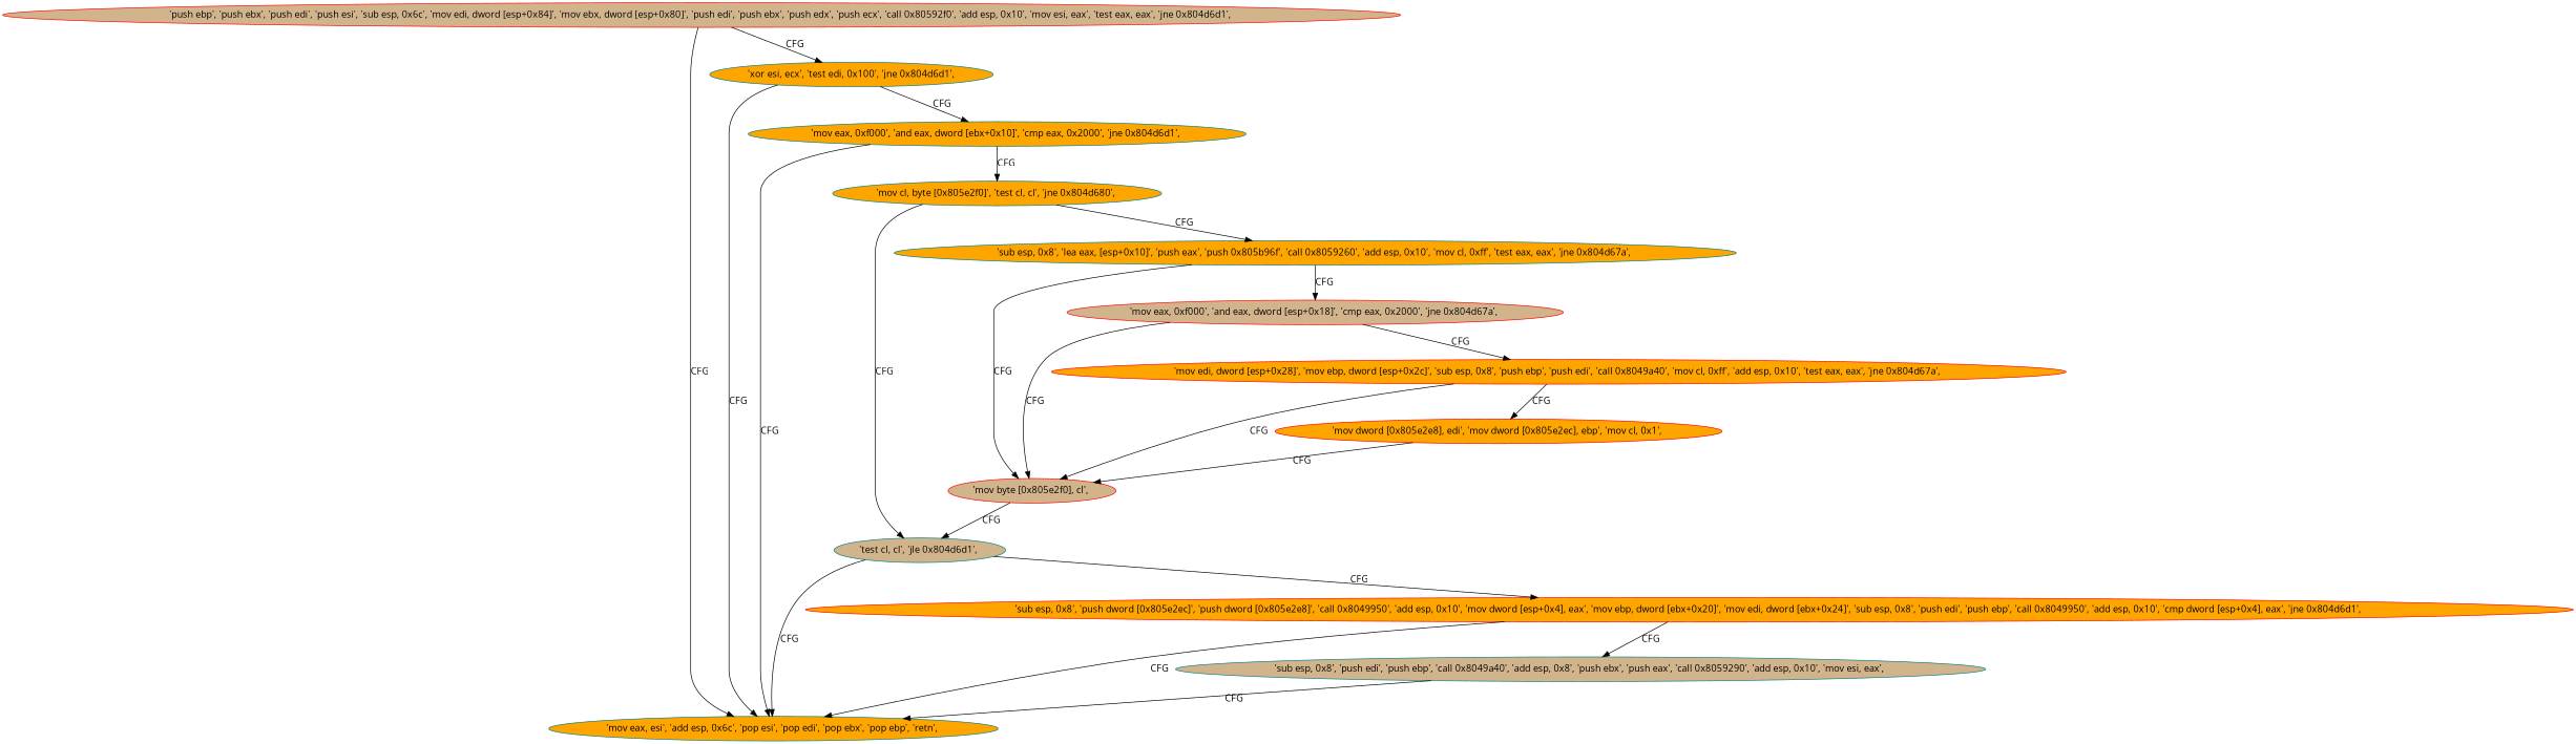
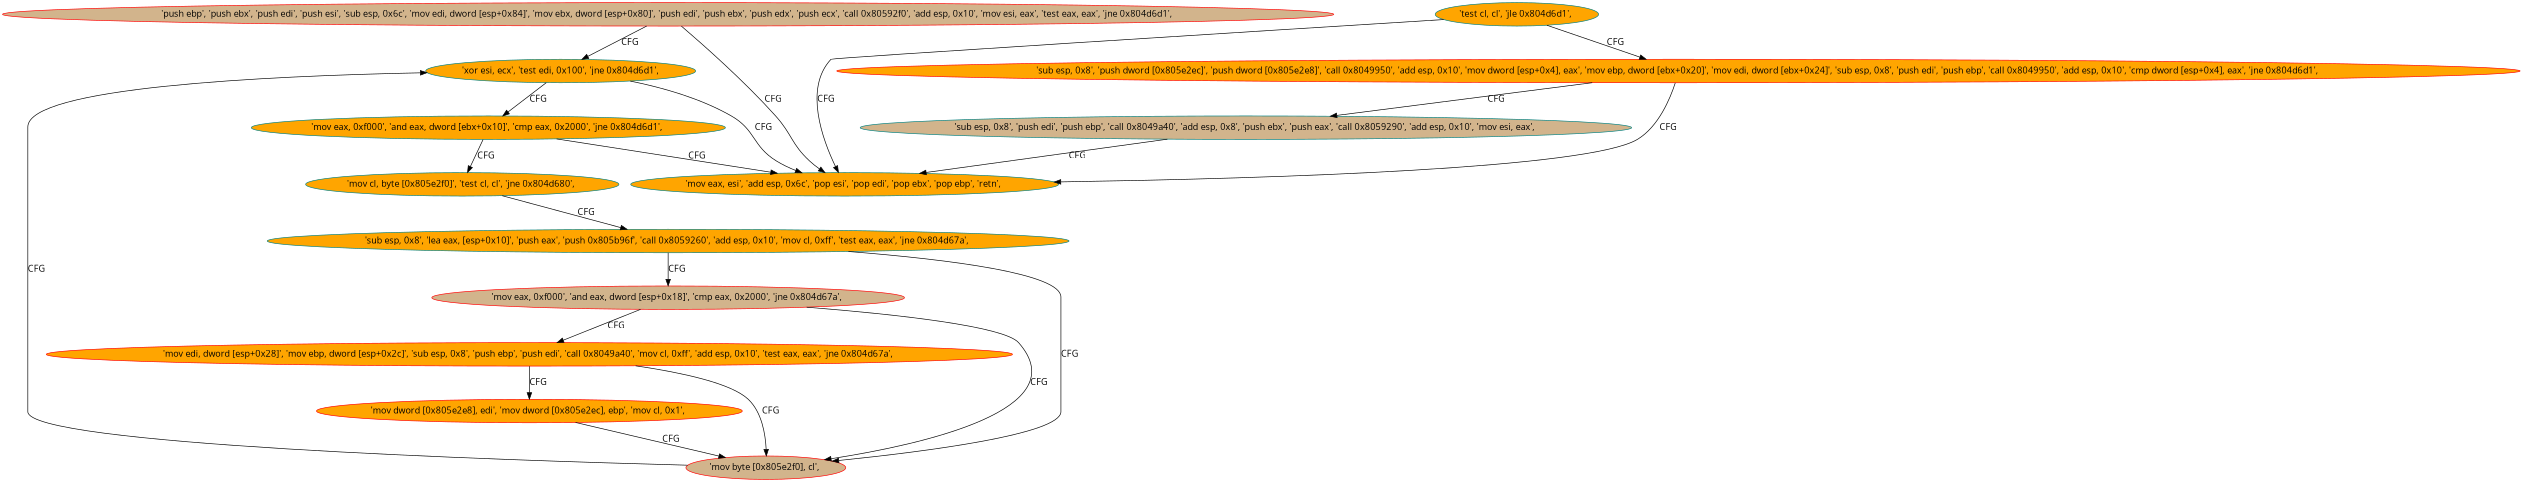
  digraph {
    fontname="Open Sans"
    node [color=teal fillcolor=orange fontname="Open Sans" style=filled]
    edge [fontname="Open Sans"]
    n1 [color=red fillcolor=tan label="'push ebp', 'push ebx', 'push edi', 'push esi', 'sub esp, 0x6c', 'mov edi, dword [esp+0x84]', 'mov ebx, dword [esp+0x80]', 'push edi', 'push ebx', 'push edx', 'push ecx', 'call 0x80592f0', 'add esp, 0x10', 'mov esi, eax', 'test eax, eax', 'jne 0x804d6d1', "]
    n2 [label="'mov eax, esi', 'add esp, 0x6c', 'pop esi', 'pop edi', 'pop ebx', 'pop ebp', 'retn', "]
    n3 [label="'xor esi, ecx', 'test edi, 0x100', 'jne 0x804d6d1',"]
    n4 [label="'mov eax, 0xf000', 'and eax, dword [ebx+0x10]', 'cmp eax, 0x2000', 'jne 0x804d6d1', "]
    n5 [label="'mov cl, byte [0x805e2f0]', 'test cl, cl', 'jne 0x804d680', "]
-   n6 [fillcolor=tan label="'test cl, cl', 'jle 0x804d6d1', "]
+   n6 [label="'test cl, cl', 'jle 0x804d6d1', "]
    n7 [label="'sub esp, 0x8', 'lea eax, [esp+0x10]', 'push eax', 'push 0x805b96f', 'call 0x8059260', 'add esp, 0x10', 'mov cl, 0xff', 'test eax, eax', 'jne 0x804d67a', "]
    n8 [color=red label="'sub esp, 0x8', 'push dword [0x805e2ec]', 'push dword [0x805e2e8]', 'call 0x8049950', 'add esp, 0x10', 'mov dword [esp+0x4], eax', 'mov ebp, dword [ebx+0x20]', 'mov edi, dword [ebx+0x24]', 'sub esp, 0x8', 'push edi', 'push ebp', 'call 0x8049950', 'add esp, 0x10', 'cmp dword [esp+0x4], eax', 'jne 0x804d6d1', "]
    n9 [color=red fillcolor=tan label="'mov byte [0x805e2f0], cl', "]
    n10 [color=red fillcolor=tan label="'mov eax, 0xf000', 'and eax, dword [esp+0x18]', 'cmp eax, 0x2000', 'jne 0x804d67a', "]
    n11 [fillcolor=tan label="'sub esp, 0x8', 'push edi', 'push ebp', 'call 0x8049a40', 'add esp, 0x8', 'push ebx', 'push eax', 'call 0x8059290', 'add esp, 0x10', 'mov esi, eax', "]
    n12 [color=red label="'mov edi, dword [esp+0x28]', 'mov ebp, dword [esp+0x2c]', 'sub esp, 0x8', 'push ebp', 'push edi', 'call 0x8049a40', 'mov cl, 0xff', 'add esp, 0x10', 'test eax, eax', 'jne 0x804d67a', "]
    n13 [color=red label="'mov dword [0x805e2e8], edi', 'mov dword [0x805e2ec], ebp', 'mov cl, 0x1', "]
    n1 -> n2 [label=CFG]
    n1 -> n3 [label=CFG]
    n3 -> n2 [label=CFG]
    n3 -> n4 [label=CFG]
    n4 -> n2 [label=CFG]
    n4 -> n5 [label=CFG]
-   n5 -> n6 [label=CFG]
    n5 -> n7 [label=CFG]
    n6 -> n2 [label=CFG]
    n6 -> n8 [label=CFG]
    n7 -> n9 [label=CFG]
    n7 -> n10 [label=CFG]
    n8 -> n2 [label=CFG]
    n8 -> n11 [label=CFG]
-   n9 -> n6 [label=CFG]
+   n9 -> n3 [label=CFG]
    n10 -> n9 [label=CFG]
    n10 -> n12 [label=CFG]
    n11 -> n2 [label=CFG]
    n12 -> n9 [label=CFG]
    n12 -> n13 [label=CFG]
    n13 -> n9 [label=CFG]
  }
